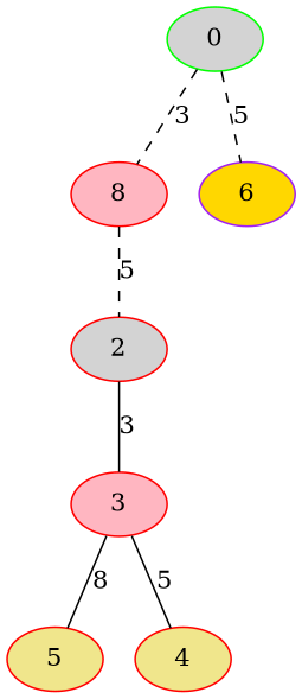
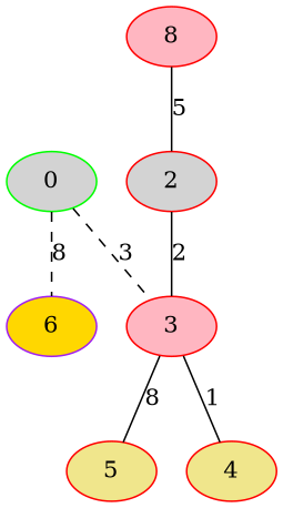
  graph {
    node [color=red fillcolor=lightgrey style=filled weight=1]
    edge [style=dashed]
    0 [color=green weight=2]
    n2 [fillcolor=lightpink label=8]
    6 [color=purple fillcolor=gold weight=4]
    2
    3 [fillcolor=lightpink]
    5 [fillcolor=khaki]
    4 [fillcolor=khaki]
-   0 -- n2 [label=3]
-   0 -- 6 [label=5]
-   n2 -- 2 [label=5]
-   2 -- 3 [label=3 style=solid]
+   0 -- 3 [label=3]
+   0 -- 6 [label=8]
+   n2 -- 2 [label=5 style=solid]
+   2 -- 3 [label=2 style=solid]
    3 -- 5 [label=8 style=solid]
-   3 -- 4 [label=5 style=solid]
+   3 -- 4 [label=1 style=solid]
  }
